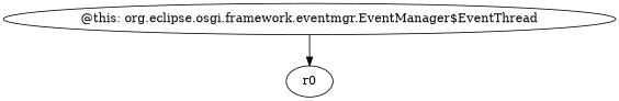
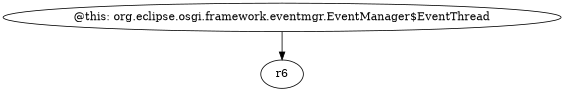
  digraph {
    n1 [label="@this: org.eclipse.osgi.framework.eventmgr.EventManager$EventThread"]
-   n2 [label=r0]
+   n2 [label=r6]
    n1 -> n2
  }
